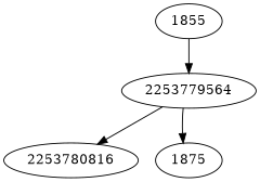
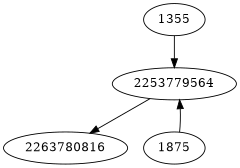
  strict digraph {
    n1 [label=2253779564]
-   2253780816
+   2253780816 [label=2263780816]
    1875
-   1855
+   1855 [label=1355]
    n1 -> 2253780816
-   n1 -> 1875
+   1875 -> n1
    1855 -> n1
  }
